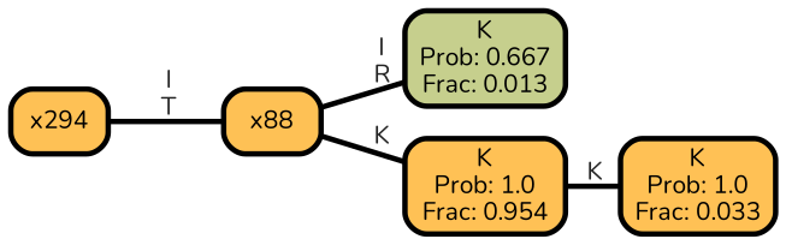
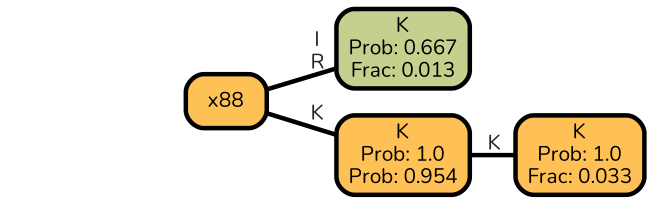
  graph {
    fontname=Nunito
    rankdir=LR
    ranksep="0 equally"
    splines=straight
    node [color=black fillcolor="#ffc155" fontcolor=black fontname=Nunito penwidth=3 shape=box style="filled, rounded"]
    edge [color=black fontcolor=grey14 fontname=Nunito fontweight=bold penwidth=3]
    n1 [label="K\nProb: 1.0\nFrac: 0.033"]
-   n2 [fillcolor="#fec155" label=x294]
    n3 [fillcolor="#fec155" label=x88]
    n4 [fillcolor="#c6cf8d" label="K\nProb: 0.667\nFrac: 0.013"]
-   n5 [label="K\nProb: 1.0\nFrac: 0.954"]
+   n5 [label="K\nProb: 1.0\nProb: 0.954"]
    subgraph sub_1 {
      rank=same
    }
-   n2 -- n3 [label=" I\n T"]
    n3 -- n4 [label=" I\n R"]
    n3 -- n5 [label=" K"]
    n5 -- n1 [label=" K"]
  }
